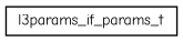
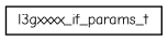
  digraph {
    rankdir=LR
    fontname="Comic Neue"
-   n1 [color=black fillcolor=white fontname="Comic Neue" fontsize=10 height=0.2 label=l3params_if_params_t shape=record style=filled width=0.4]
+   n1 [color=black fillcolor=white fontname="Comic Neue" fontsize=10 height=0.2 label=l3gxxxx_if_params_t shape=record style=filled width=0.4]
  }
